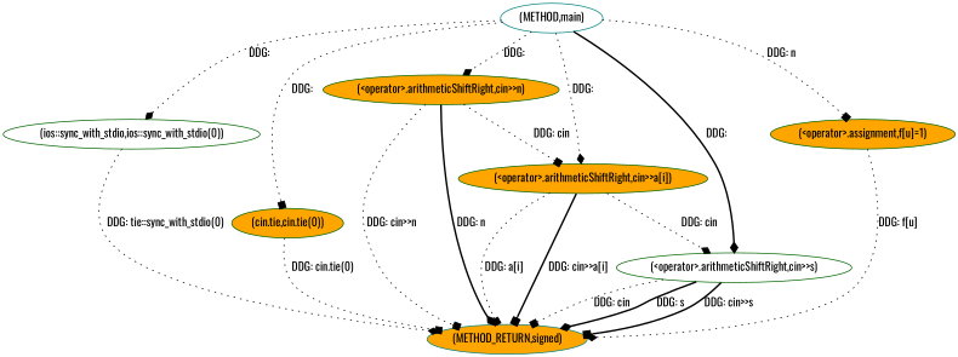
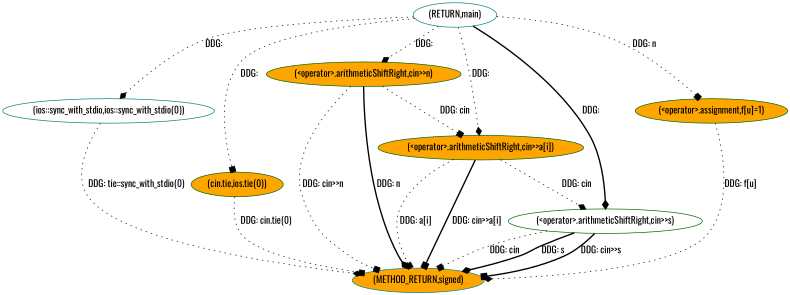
  digraph {
    fontname=Oswald
    node [color=darkgreen fillcolor=orange fontname=Oswald style=filled]
    edge [arrowhead=diamond fontname=Oswald style=dotted]
-   n1 [color=teal fillcolor=white label="(METHOD,main)"]
-   n2 [fillcolor=white label="(ios::sync_with_stdio,ios::sync_with_stdio(0))"]
-   n3 [label="(cin.tie,cin.tie(0))"]
+   n1 [color=teal fillcolor=white label="(RETURN,main)"]
+   n2 [color=teal fillcolor=white label="(ios::sync_with_stdio,ios::sync_with_stdio(0))"]
+   n3 [label="(cin.tie,ios.tie(0))"]
    n4 [label="(<operator>.arithmeticShiftRight,cin>>n)"]
    n5 [label="(<operator>.arithmeticShiftRight,cin>>a[i])"]
    n6 [fillcolor=white label="(<operator>.arithmeticShiftRight,cin>>s)"]
    n7 [label="(<operator>.assignment,f[u]=1)"]
    n8 [color=teal label="(METHOD_RETURN,signed)"]
    n1 -> n2 [label="DDG: "]
    n1 -> n3 [arrowhead=box label="DDG: "]
    n1 -> n4 [label="DDG: "]
    n1 -> n5 [label="DDG: "]
    n1 -> n6 [label="DDG: " style=bold]
    n1 -> n7 [arrowhead=box label="DDG: n"]
    n2 -> n8 [label="DDG: tie::sync_with_stdio(0)"]
    n3 -> n8 [arrowhead=box label="DDG: cin.tie(0)"]
    n4 -> n5 [arrowhead=box label="DDG: cin"]
    n4 -> n8 [arrowhead=box label="DDG: cin>>n"]
    n4 -> n8 [label="DDG: n" style=bold]
    n5 -> n6 [label="DDG: cin"]
    n5 -> n8 [arrowhead=box label="DDG: a[i]"]
    n5 -> n8 [arrowhead=box label="DDG: cin>>a[i]" style=bold]
    n6 -> n8 [arrowhead=box label="DDG: cin"]
    n6 -> n8 [label="DDG: s" style=bold]
    n6 -> n8 [arrowhead=box label="DDG: cin>>s" style=bold]
    n7 -> n8 [label="DDG: f[u]"]
  }
